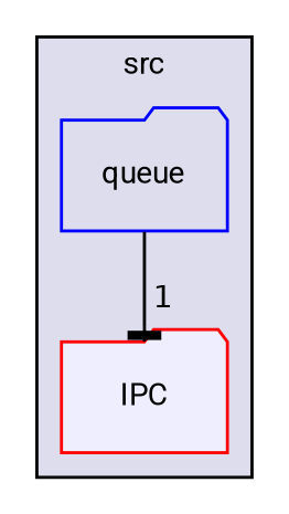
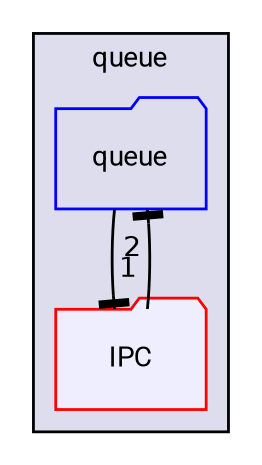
  digraph {
    compound=true
    fontname=Roboto
    node [fontname=Roboto fontsize=10 shape=folder]
    edge [labeldistance=1.5 labelfontname=Helvetica labelfontsize=10 arrowhead=tee fontname=Roboto]
    n1 [label=queue color=blue]
    n2 [fillcolor="#eeeeff" label=IPC pencolor=black style=filled color=red]
    subgraph cluster_1 {
      bgcolor="#ddddee"
      fontsize=10
-     label=src
+     label=queue
      pencolor=black
      n1
      n2
    }
    n1 -> n2 [headlabel=1]
+   n2 -> n1 [headlabel=2]
  }
